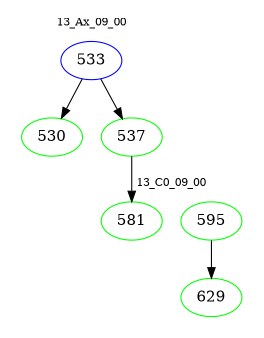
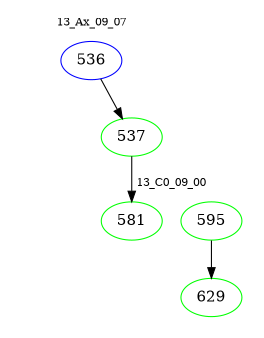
  digraph {
    node [color=green]
    edge [color=black]
-   n1 [color=blue label=533]
-   n2 [label=530]
+   n1 [color=blue label=536]
    n3 [label=537]
    n4 [label=595]
    n5 [label=581]
    n6 [label=629]
    subgraph cluster_1 {
      color=white
      fontsize=10
-     label="13_Ax_09_00"
+     label="13_Ax_09_07"
      n1
-     n2
      n3
    }
    subgraph cluster_2 {
      color=white
      fontsize=10
      label="13_C0_09_00"
      n4
      n5
      n6
    }
-   n1 -> n2
    n1 -> n3
    n3 -> n5
    n4 -> n6
  }
